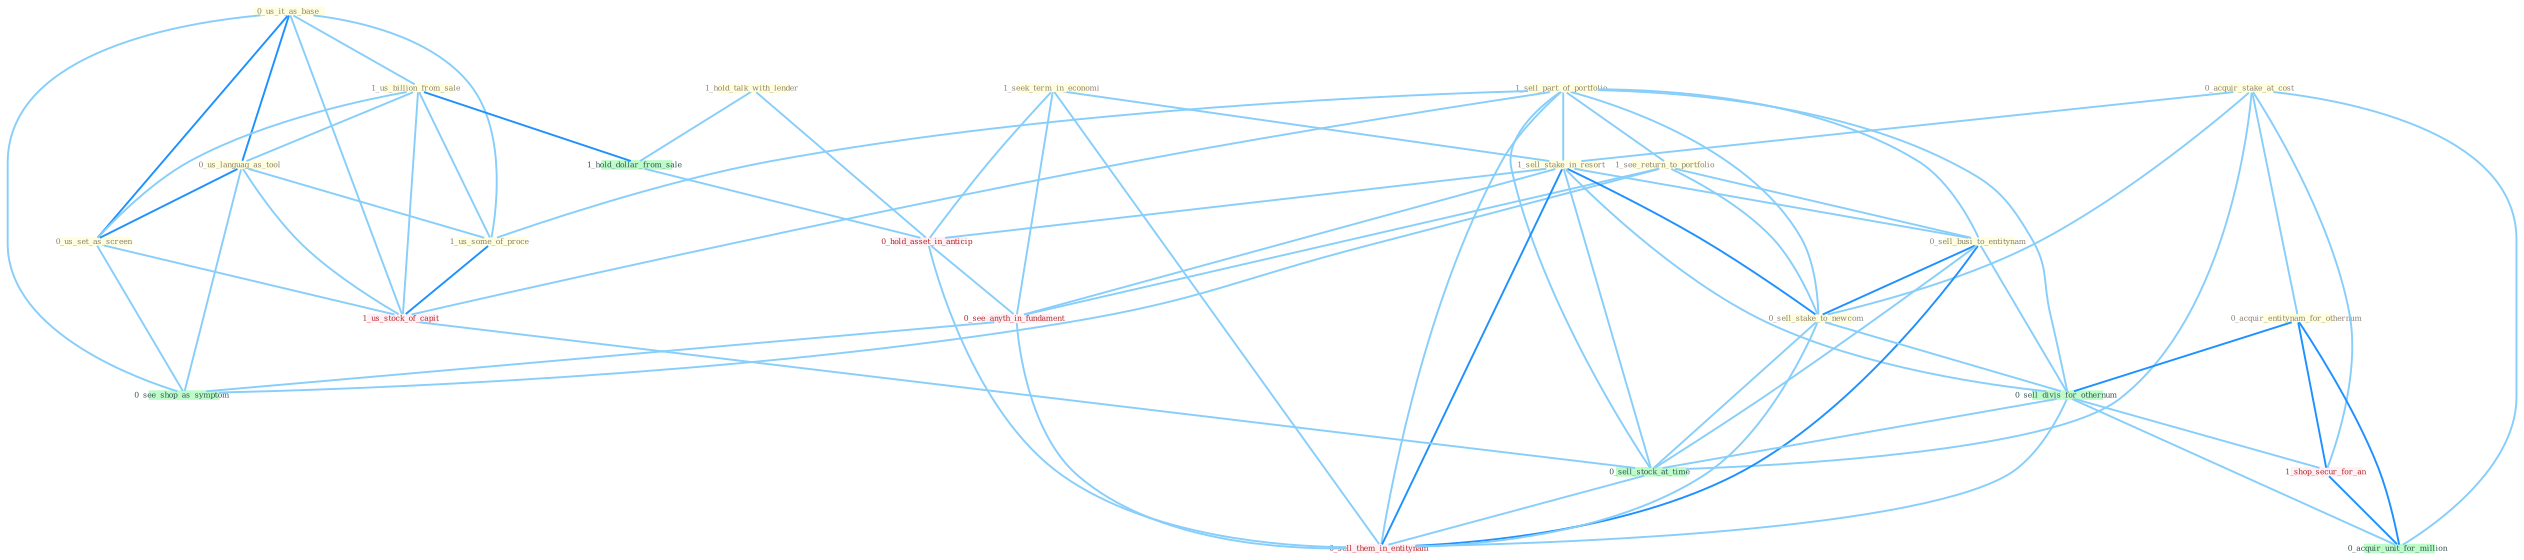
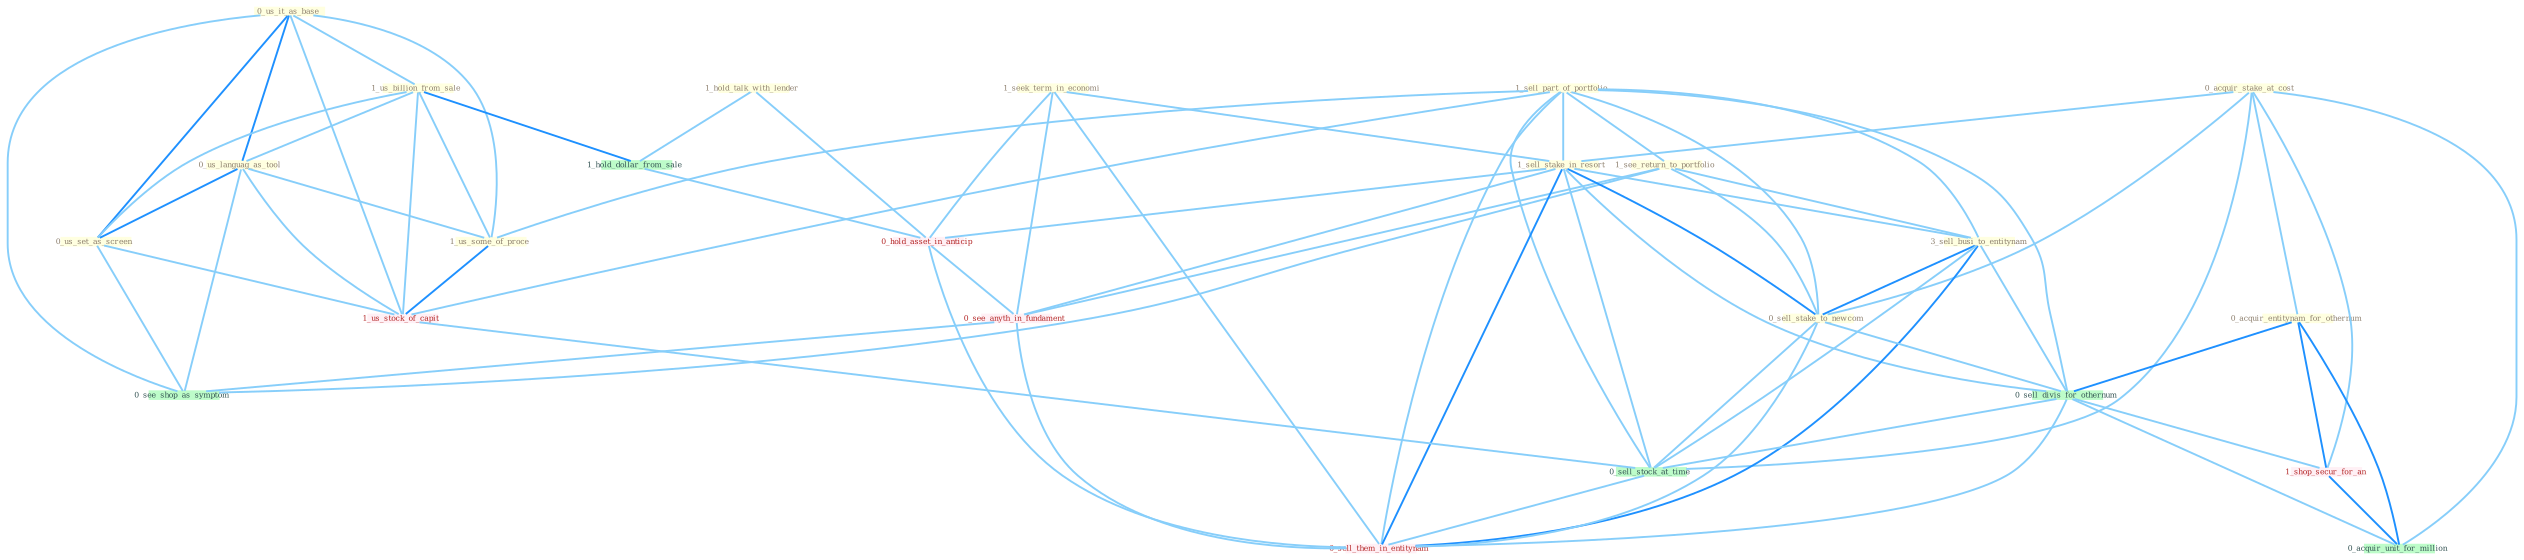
  graph {
    node [color="#ffffe0" fixedsize=true fontcolor="#8b7d6b" fontsize=4 shape=polygon style=filled]
    edge [color="#87cefa" w=1]
    "0_us_it_as_base " [height=.06 width=.5]
    "0_acquir_stake_at_cost " [height=.06 width=.5]
    "1_hold_talk_with_lender " [height=.06 width=.5]
    "0_acquir_entitynam_for_othernum " [height=.06 width=.5]
    "1_sell_part_of_portfolio " [height=.06 width=.5]
    "1_see_return_to_portfolio " [height=.06 width=.5]
    "1_seek_term_in_economi " [height=.06 width=.5]
    "1_us_billion_from_sale " [height=.06 width=.5]
    "1_sell_stake_in_resort " [height=.06 width=.5]
    "0_us_languag_as_tool " [height=.06 width=.5]
-   "0_sell_busi_to_entitynam " [height=.06 width=.5]
+   "0_sell_busi_to_entitynam " [height=.06 width=.5 label="3_sell_busi_to_entitynam"]
    "0_sell_stake_to_newcom " [height=.06 width=.5]
    "0_us_set_as_screen " [height=.06 width=.5]
    "1_us_some_of_proce " [height=.06 width=.5]
    n15 [color="#fff0f5" fontcolor="#b22222" height=.06 label="1_shop_secur_for_an" width=.5]
    "1_us_stock_of_capit " [color="#fff0f5" fontcolor="#b22222" height=.06 width=.5]
    "0_hold_asset_in_anticip " [color="#fff0f5" fontcolor="#b22222" height=.06 width=.5]
    "0_see_anyth_in_fundament " [color="#fff0f5" fontcolor="#b22222" height=.06 width=.5]
    "0_sell_them_in_entitynam " [color="#fff0f5" fontcolor="#b22222" height=.06 width=.5]
    "0_see_shop_as_symptom " [color="#BDFCC9" fontcolor="#2f4f4f" height=.06 width=.5]
    "0_sell_stock_at_time " [color="#BDFCC9" fontcolor="#2f4f4f" height=.06 width=.5]
    "0_acquir_unit_for_million " [color="#BDFCC9" fontcolor="#2f4f4f" height=.06 width=.5]
    "1_hold_dollar_from_sale " [color="#BDFCC9" fontcolor="#2f4f4f" height=.06 width=.5]
    "0_sell_divis_for_othernum " [color="#BDFCC9" fontcolor="#2f4f4f" height=.06 width=.5]
    subgraph sub_1 {
      "0_us_it_as_base "
      "0_acquir_stake_at_cost "
      "1_hold_talk_with_lender "
      "0_acquir_entitynam_for_othernum "
      "1_sell_part_of_portfolio "
      "1_see_return_to_portfolio "
      "1_seek_term_in_economi "
      "1_us_billion_from_sale "
      "1_sell_stake_in_resort "
      "0_us_languag_as_tool "
      "0_sell_busi_to_entitynam "
      "0_sell_stake_to_newcom "
      "0_us_set_as_screen "
      "1_us_some_of_proce "
    }
    subgraph sub_2 {
      n15
      "1_us_stock_of_capit "
      "0_hold_asset_in_anticip "
      "0_see_anyth_in_fundament "
      "0_sell_them_in_entitynam "
    }
    "0_us_it_as_base " -- "1_us_billion_from_sale "
    "0_us_it_as_base " -- "0_us_languag_as_tool " [color="#1e90ff" w=2]
    "0_us_it_as_base " -- "0_us_set_as_screen " [color="#1e90ff" w=2]
    "0_us_it_as_base " -- "1_us_some_of_proce "
    "0_us_it_as_base " -- "1_us_stock_of_capit "
    "0_us_it_as_base " -- "0_see_shop_as_symptom "
    "0_acquir_stake_at_cost " -- "0_acquir_entitynam_for_othernum "
    "0_acquir_stake_at_cost " -- "1_sell_stake_in_resort "
    "0_acquir_stake_at_cost " -- "0_sell_stake_to_newcom "
    "0_acquir_stake_at_cost " -- n15
    "0_acquir_stake_at_cost " -- "0_sell_stock_at_time "
    "0_acquir_stake_at_cost " -- "0_acquir_unit_for_million "
    "1_hold_talk_with_lender " -- "0_hold_asset_in_anticip "
    "1_hold_talk_with_lender " -- "1_hold_dollar_from_sale "
    "0_acquir_entitynam_for_othernum " -- n15 [color="#1e90ff" w=2]
    "0_acquir_entitynam_for_othernum " -- "0_acquir_unit_for_million " [color="#1e90ff" w=2]
    "0_acquir_entitynam_for_othernum " -- "0_sell_divis_for_othernum " [color="#1e90ff" w=2]
    "1_sell_part_of_portfolio " -- "1_see_return_to_portfolio "
    "1_sell_part_of_portfolio " -- "1_sell_stake_in_resort "
    "1_sell_part_of_portfolio " -- "0_sell_busi_to_entitynam "
    "1_sell_part_of_portfolio " -- "0_sell_stake_to_newcom "
    "1_sell_part_of_portfolio " -- "1_us_some_of_proce "
    "1_sell_part_of_portfolio " -- "1_us_stock_of_capit "
    "1_sell_part_of_portfolio " -- "0_sell_them_in_entitynam "
    "1_sell_part_of_portfolio " -- "0_sell_stock_at_time "
    "1_sell_part_of_portfolio " -- "0_sell_divis_for_othernum "
    "1_see_return_to_portfolio " -- "0_sell_busi_to_entitynam "
    "1_see_return_to_portfolio " -- "0_sell_stake_to_newcom "
    "1_see_return_to_portfolio " -- "0_see_anyth_in_fundament "
    "1_see_return_to_portfolio " -- "0_see_shop_as_symptom "
    "1_seek_term_in_economi " -- "1_sell_stake_in_resort "
    "1_seek_term_in_economi " -- "0_hold_asset_in_anticip "
    "1_seek_term_in_economi " -- "0_see_anyth_in_fundament "
    "1_seek_term_in_economi " -- "0_sell_them_in_entitynam "
    "1_us_billion_from_sale " -- "0_us_languag_as_tool "
    "1_us_billion_from_sale " -- "0_us_set_as_screen "
    "1_us_billion_from_sale " -- "1_us_some_of_proce "
    "1_us_billion_from_sale " -- "1_us_stock_of_capit "
    "1_us_billion_from_sale " -- "1_hold_dollar_from_sale " [color="#1e90ff" w=2]
    "1_sell_stake_in_resort " -- "0_sell_busi_to_entitynam "
    "1_sell_stake_in_resort " -- "0_sell_stake_to_newcom " [color="#1e90ff" w=2]
    "1_sell_stake_in_resort " -- "0_hold_asset_in_anticip "
    "1_sell_stake_in_resort " -- "0_see_anyth_in_fundament "
    "1_sell_stake_in_resort " -- "0_sell_them_in_entitynam " [color="#1e90ff" w=2]
    "1_sell_stake_in_resort " -- "0_sell_stock_at_time "
    "1_sell_stake_in_resort " -- "0_sell_divis_for_othernum "
    "0_us_languag_as_tool " -- "0_us_set_as_screen " [color="#1e90ff" w=2]
    "0_us_languag_as_tool " -- "1_us_some_of_proce "
    "0_us_languag_as_tool " -- "1_us_stock_of_capit "
    "0_us_languag_as_tool " -- "0_see_shop_as_symptom "
    "0_sell_busi_to_entitynam " -- "0_sell_stake_to_newcom " [color="#1e90ff" w=2]
    "0_sell_busi_to_entitynam " -- "0_sell_them_in_entitynam " [color="#1e90ff" w=2]
    "0_sell_busi_to_entitynam " -- "0_sell_stock_at_time "
    "0_sell_busi_to_entitynam " -- "0_sell_divis_for_othernum "
    "0_sell_stake_to_newcom " -- "0_sell_them_in_entitynam "
    "0_sell_stake_to_newcom " -- "0_sell_stock_at_time "
    "0_sell_stake_to_newcom " -- "0_sell_divis_for_othernum "
    "0_us_set_as_screen " -- "1_us_stock_of_capit "
    "0_us_set_as_screen " -- "0_see_shop_as_symptom "
    "1_us_some_of_proce " -- "1_us_stock_of_capit " [color="#1e90ff" w=2]
    n15 -- "0_acquir_unit_for_million " [color="#1e90ff" w=2]
    "1_us_stock_of_capit " -- "0_sell_stock_at_time "
    "0_hold_asset_in_anticip " -- "0_see_anyth_in_fundament "
    "0_hold_asset_in_anticip " -- "0_sell_them_in_entitynam "
    "0_see_anyth_in_fundament " -- "0_sell_them_in_entitynam "
    "0_see_anyth_in_fundament " -- "0_see_shop_as_symptom "
    "0_sell_stock_at_time " -- "0_sell_them_in_entitynam "
    "1_hold_dollar_from_sale " -- "0_hold_asset_in_anticip "
    "0_sell_divis_for_othernum " -- n15
    "0_sell_divis_for_othernum " -- "0_sell_them_in_entitynam "
    "0_sell_divis_for_othernum " -- "0_sell_stock_at_time "
    "0_sell_divis_for_othernum " -- "0_acquir_unit_for_million "
  }
